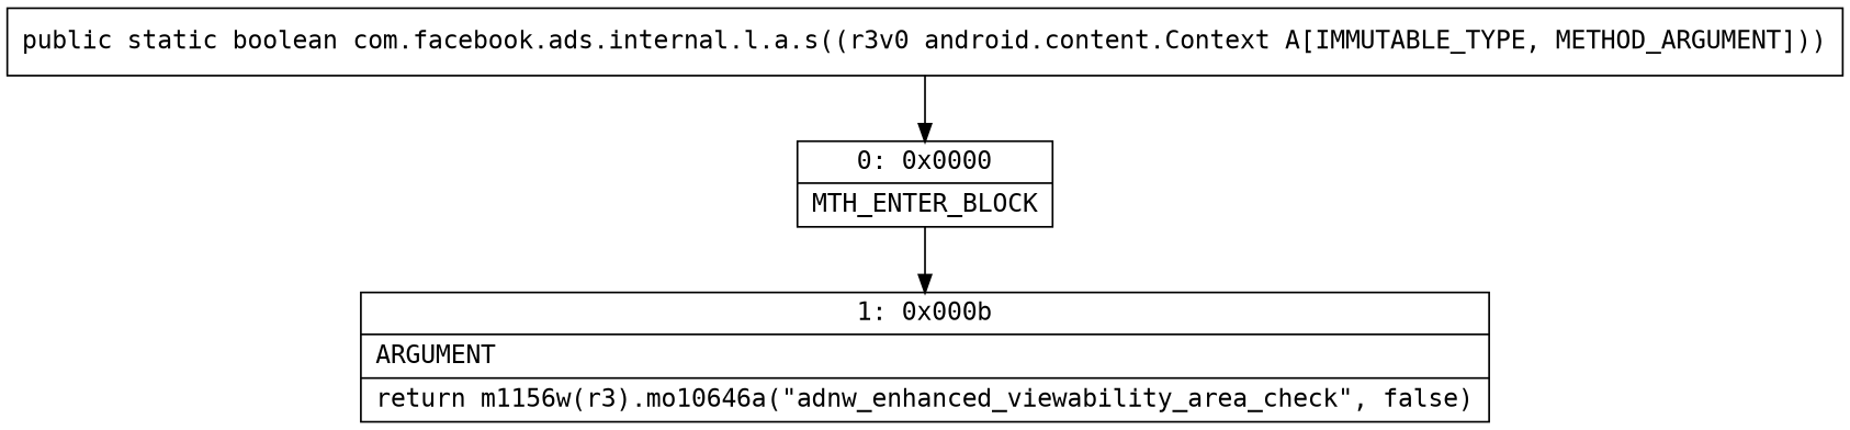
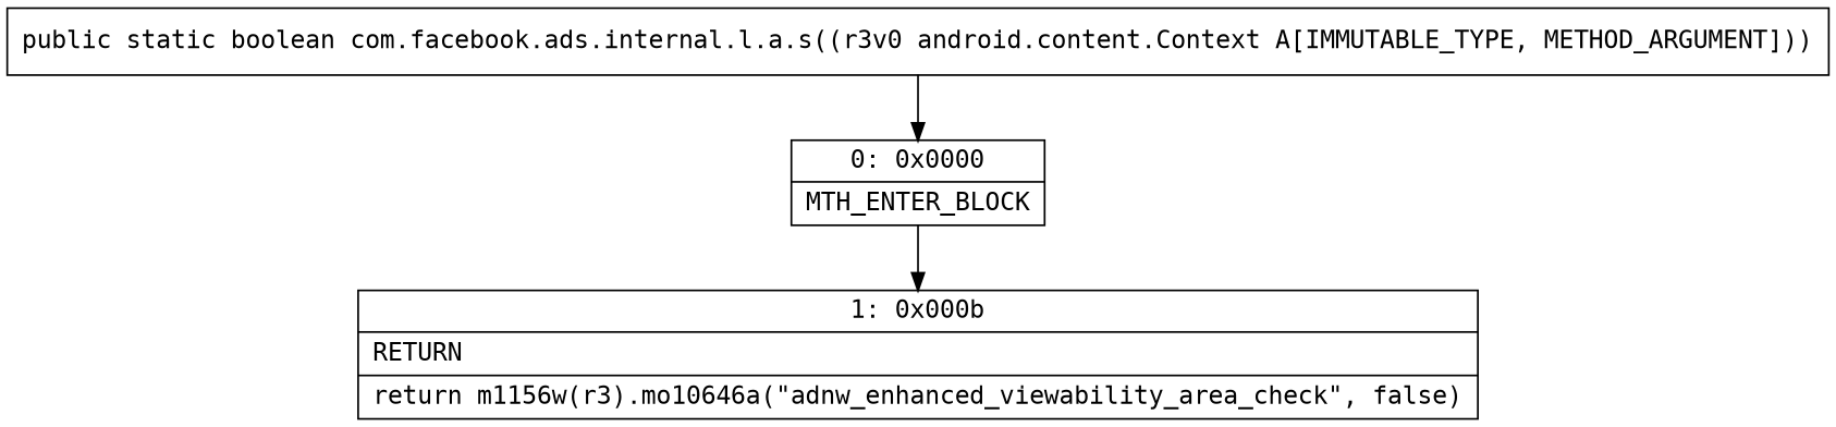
  digraph {
    fontname="DejaVu Sans Mono"
    node [shape=record fontname="DejaVu Sans Mono"]
    edge [fontname="DejaVu Sans Mono"]
    n1 [label="{0\:\ 0x0000|MTH_ENTER_BLOCK\l}"]
-   n2 [label="{1\:\ 0x000b|ARGUMENT\l|return m1156w(r3).mo10646a(\"adnw_enhanced_viewability_area_check\", false)\l}"]
+   n2 [label="{1\:\ 0x000b|RETURN\l|return m1156w(r3).mo10646a(\"adnw_enhanced_viewability_area_check\", false)\l}"]
    n3 [label="{public static boolean com.facebook.ads.internal.l.a.s((r3v0 android.content.Context A[IMMUTABLE_TYPE, METHOD_ARGUMENT])) }"]
    n1 -> n2
    n3 -> n1
  }
